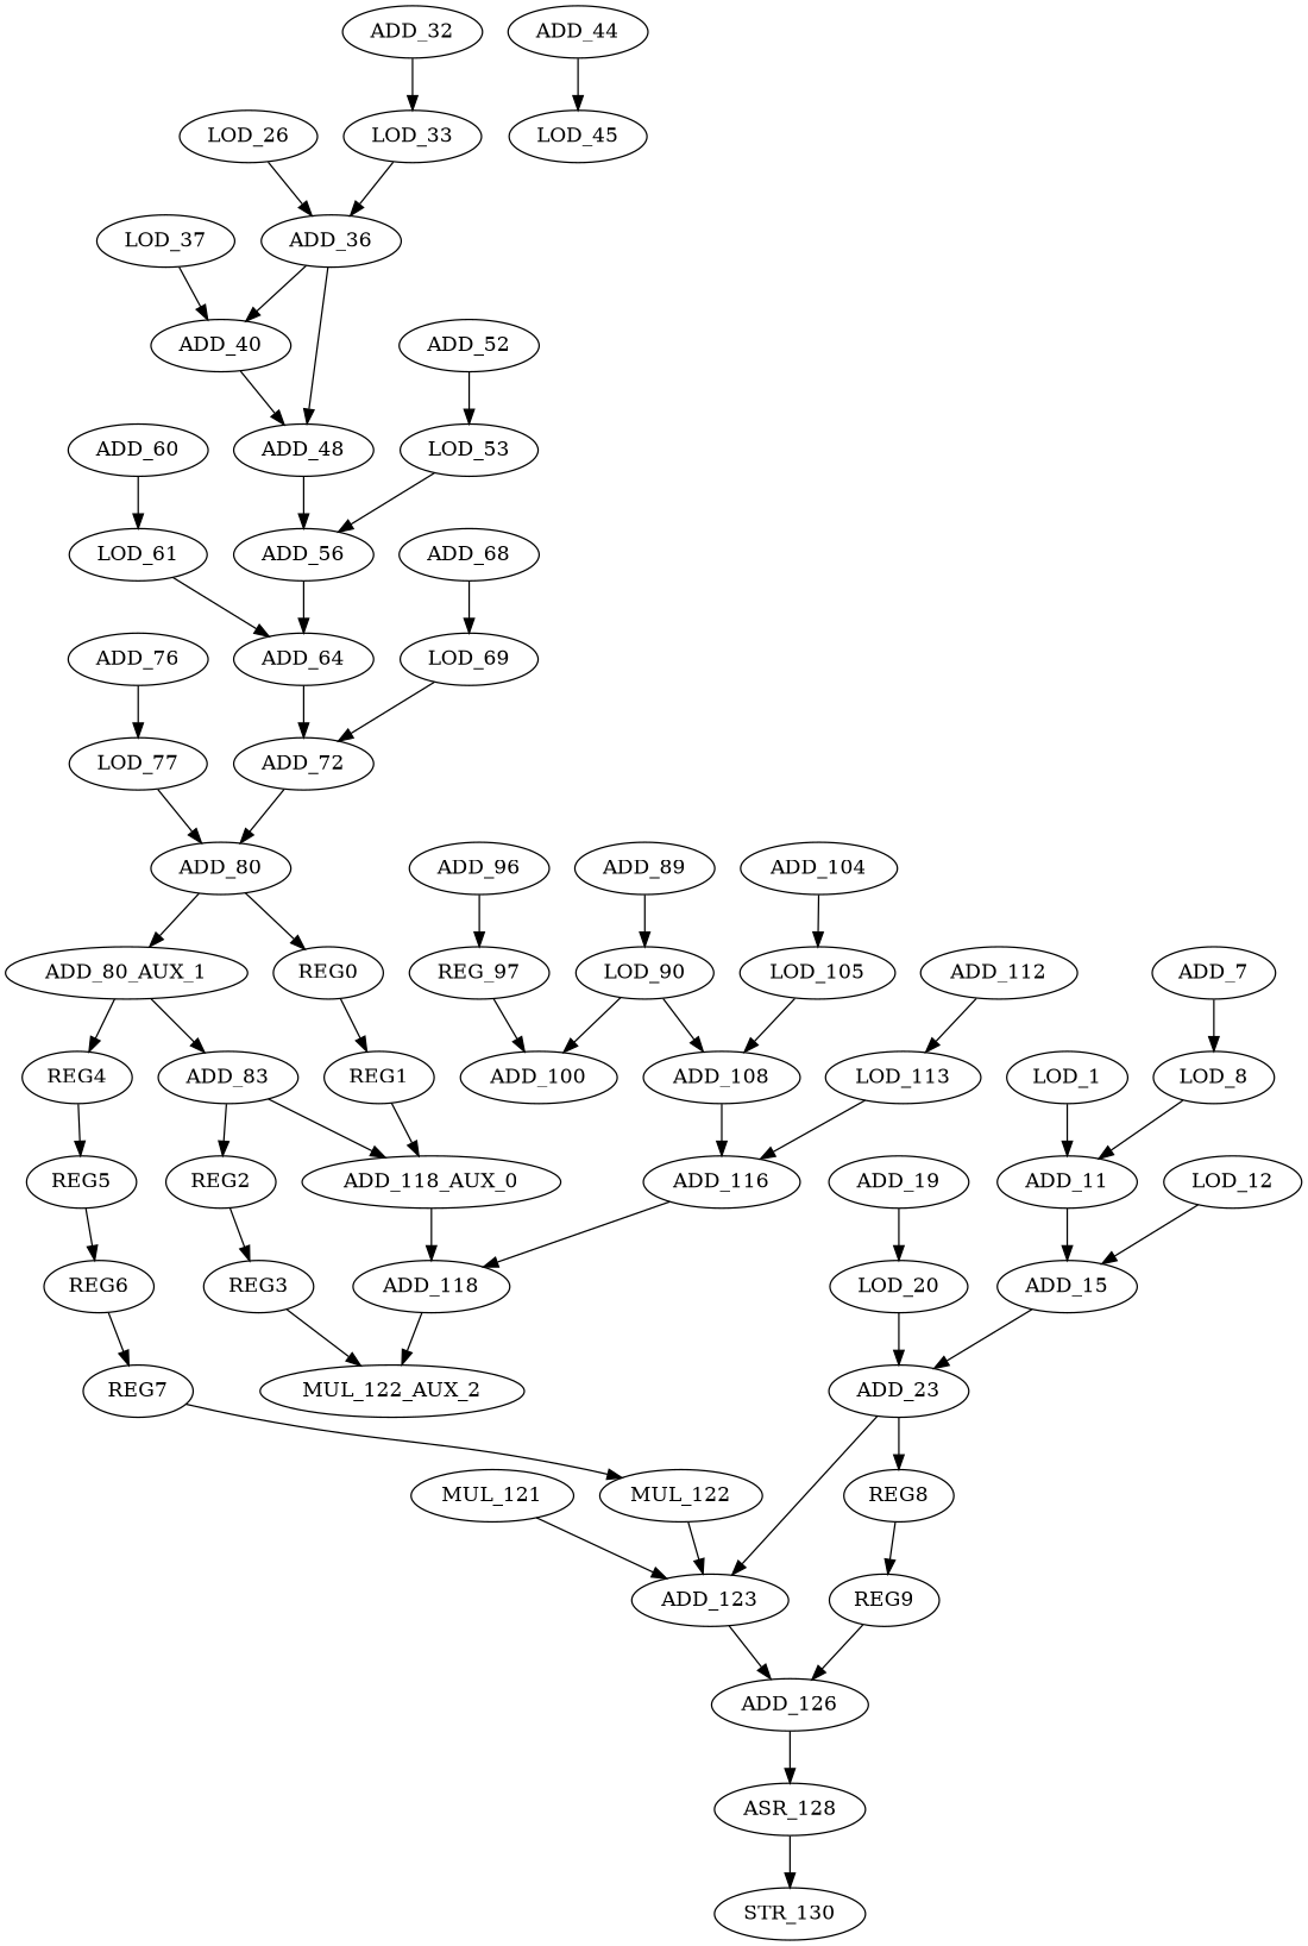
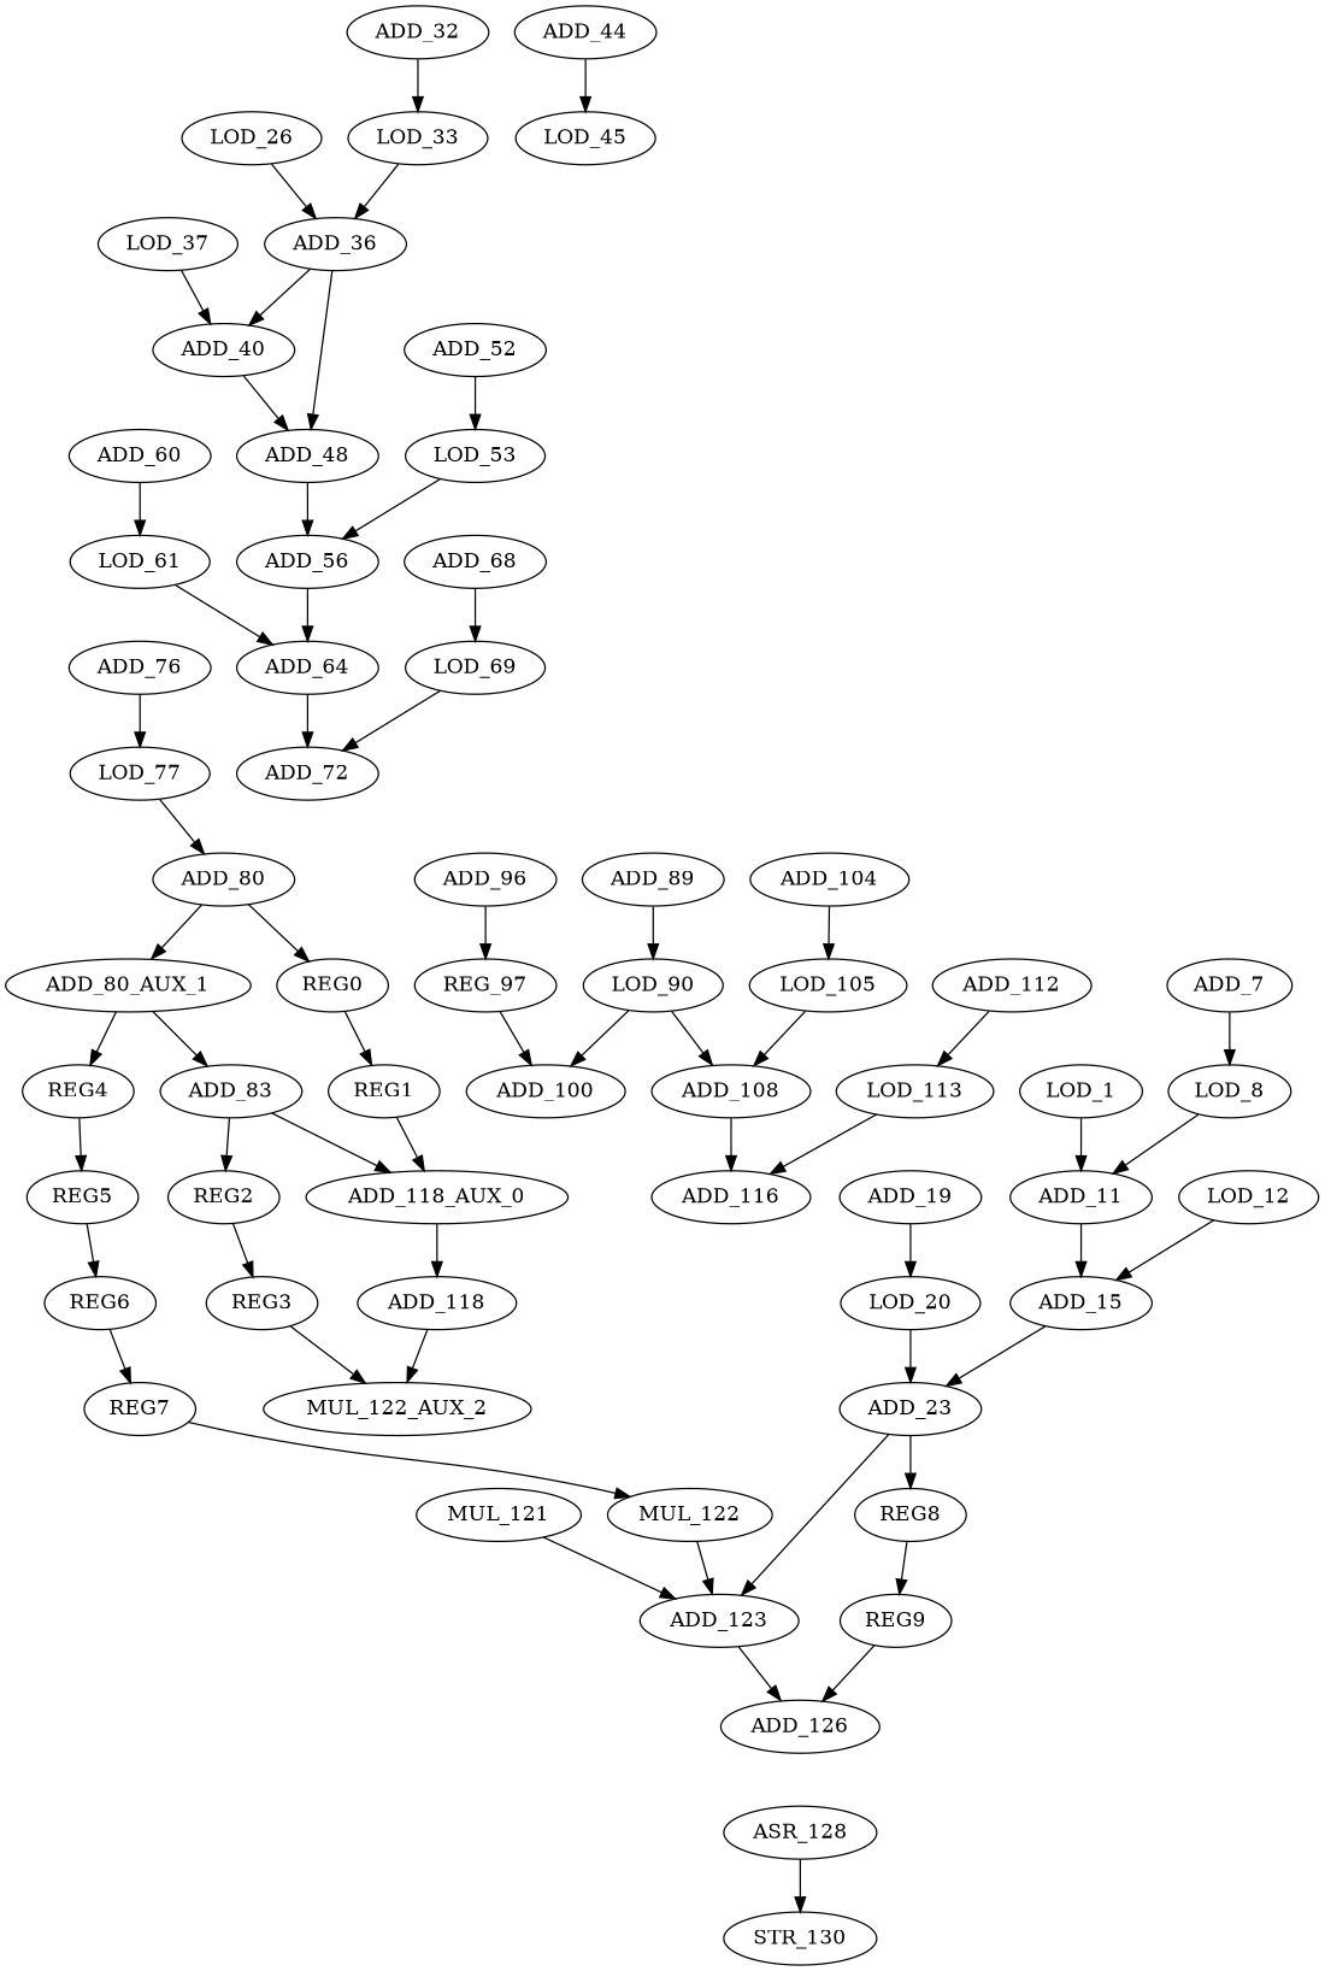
  digraph {
    edge [w=0]
    LOD_33
    ADD_36
    ADD_40
    ADD_48
    LOD_12
    ADD_15
    ADD_23
    ADD_123
    REG8
    LOD_37
    ADD_56
    ADD_68
    LOD_69
    ADD_72
    ADD_80
    MUL_121
    ADD_126
    ASR_128
    LOD_90
    ADD_100
    ADD_108
    ADD_116
    REG9
    ADD_118
    MUL_122_AUX_2
    MUL_122
    LOD_61
    ADD_64
    ADD_83
    ADD_118_AUX_0
    REG2
    REG3
    ADD_19
    LOD_20
    ADD_80_AUX_1
    REG0
    REG4
    REG1
    ADD_89
    ADD_104
    LOD_105
    STR_130
    REG5
    REG6
    ADD_60
    LOD_1
    ADD_11
    ADD_7
    LOD_8
    LOD_26
    n51 [label=REG_97]
    ADD_96
    LOD_53
    ADD_44
    LOD_45
    ADD_52
    LOD_113
    ADD_32
    LOD_77
    ADD_112
    ADD_76
    REG7
    LOD_33 -> ADD_36
    ADD_36 -> ADD_40
    ADD_36 -> ADD_48
    ADD_40 -> ADD_48
    ADD_48 -> ADD_56
    LOD_12 -> ADD_15
    ADD_15 -> ADD_23
    ADD_23 -> ADD_123
    ADD_23 -> REG8
    ADD_123 -> ADD_126
    REG8 -> REG9
    LOD_37 -> ADD_40
    ADD_56 -> ADD_64
    ADD_68 -> LOD_69
    LOD_69 -> ADD_72
-   ADD_72 -> ADD_80
    ADD_80 -> ADD_80_AUX_1
    ADD_80 -> REG0
    MUL_121 -> ADD_123
-   ADD_126 -> ASR_128
    ASR_128 -> STR_130
    LOD_90 -> ADD_100 [w=2]
    LOD_90 -> ADD_108
    ADD_108 -> ADD_116 [w=3]
-   ADD_116 -> ADD_118
    REG9 -> ADD_126 [w=2]
    ADD_118 -> MUL_122_AUX_2 [w=4]
    MUL_122 -> ADD_123 [w=1]
    LOD_61 -> ADD_64
    ADD_64 -> ADD_72 [w=1]
    ADD_83 -> ADD_118_AUX_0
    ADD_83 -> REG2
    ADD_118_AUX_0 -> ADD_118
    REG2 -> REG3
    REG3 -> MUL_122_AUX_2
    ADD_19 -> LOD_20
    LOD_20 -> ADD_23
    ADD_80_AUX_1 -> ADD_83 [w=4]
    ADD_80_AUX_1 -> REG4
    REG0 -> REG1
    REG4 -> REG5
    REG1 -> ADD_118_AUX_0
    ADD_89 -> LOD_90
    ADD_104 -> LOD_105
    LOD_105 -> ADD_108 [w=6]
    REG5 -> REG6
    REG6 -> REG7
    ADD_60 -> LOD_61
    LOD_1 -> ADD_11
    ADD_11 -> ADD_15 [w=1]
    ADD_7 -> LOD_8
    LOD_8 -> ADD_11
    LOD_26 -> ADD_36
    n51 -> ADD_100 [w=4]
    ADD_96 -> n51
    LOD_53 -> ADD_56 [w=1]
    ADD_44 -> LOD_45
    ADD_52 -> LOD_53
    LOD_113 -> ADD_116
    ADD_32 -> LOD_33
    LOD_77 -> ADD_80 [w=1]
    ADD_112 -> LOD_113 [w=3]
    ADD_76 -> LOD_77
    REG7 -> MUL_122 [w=6]
  }
